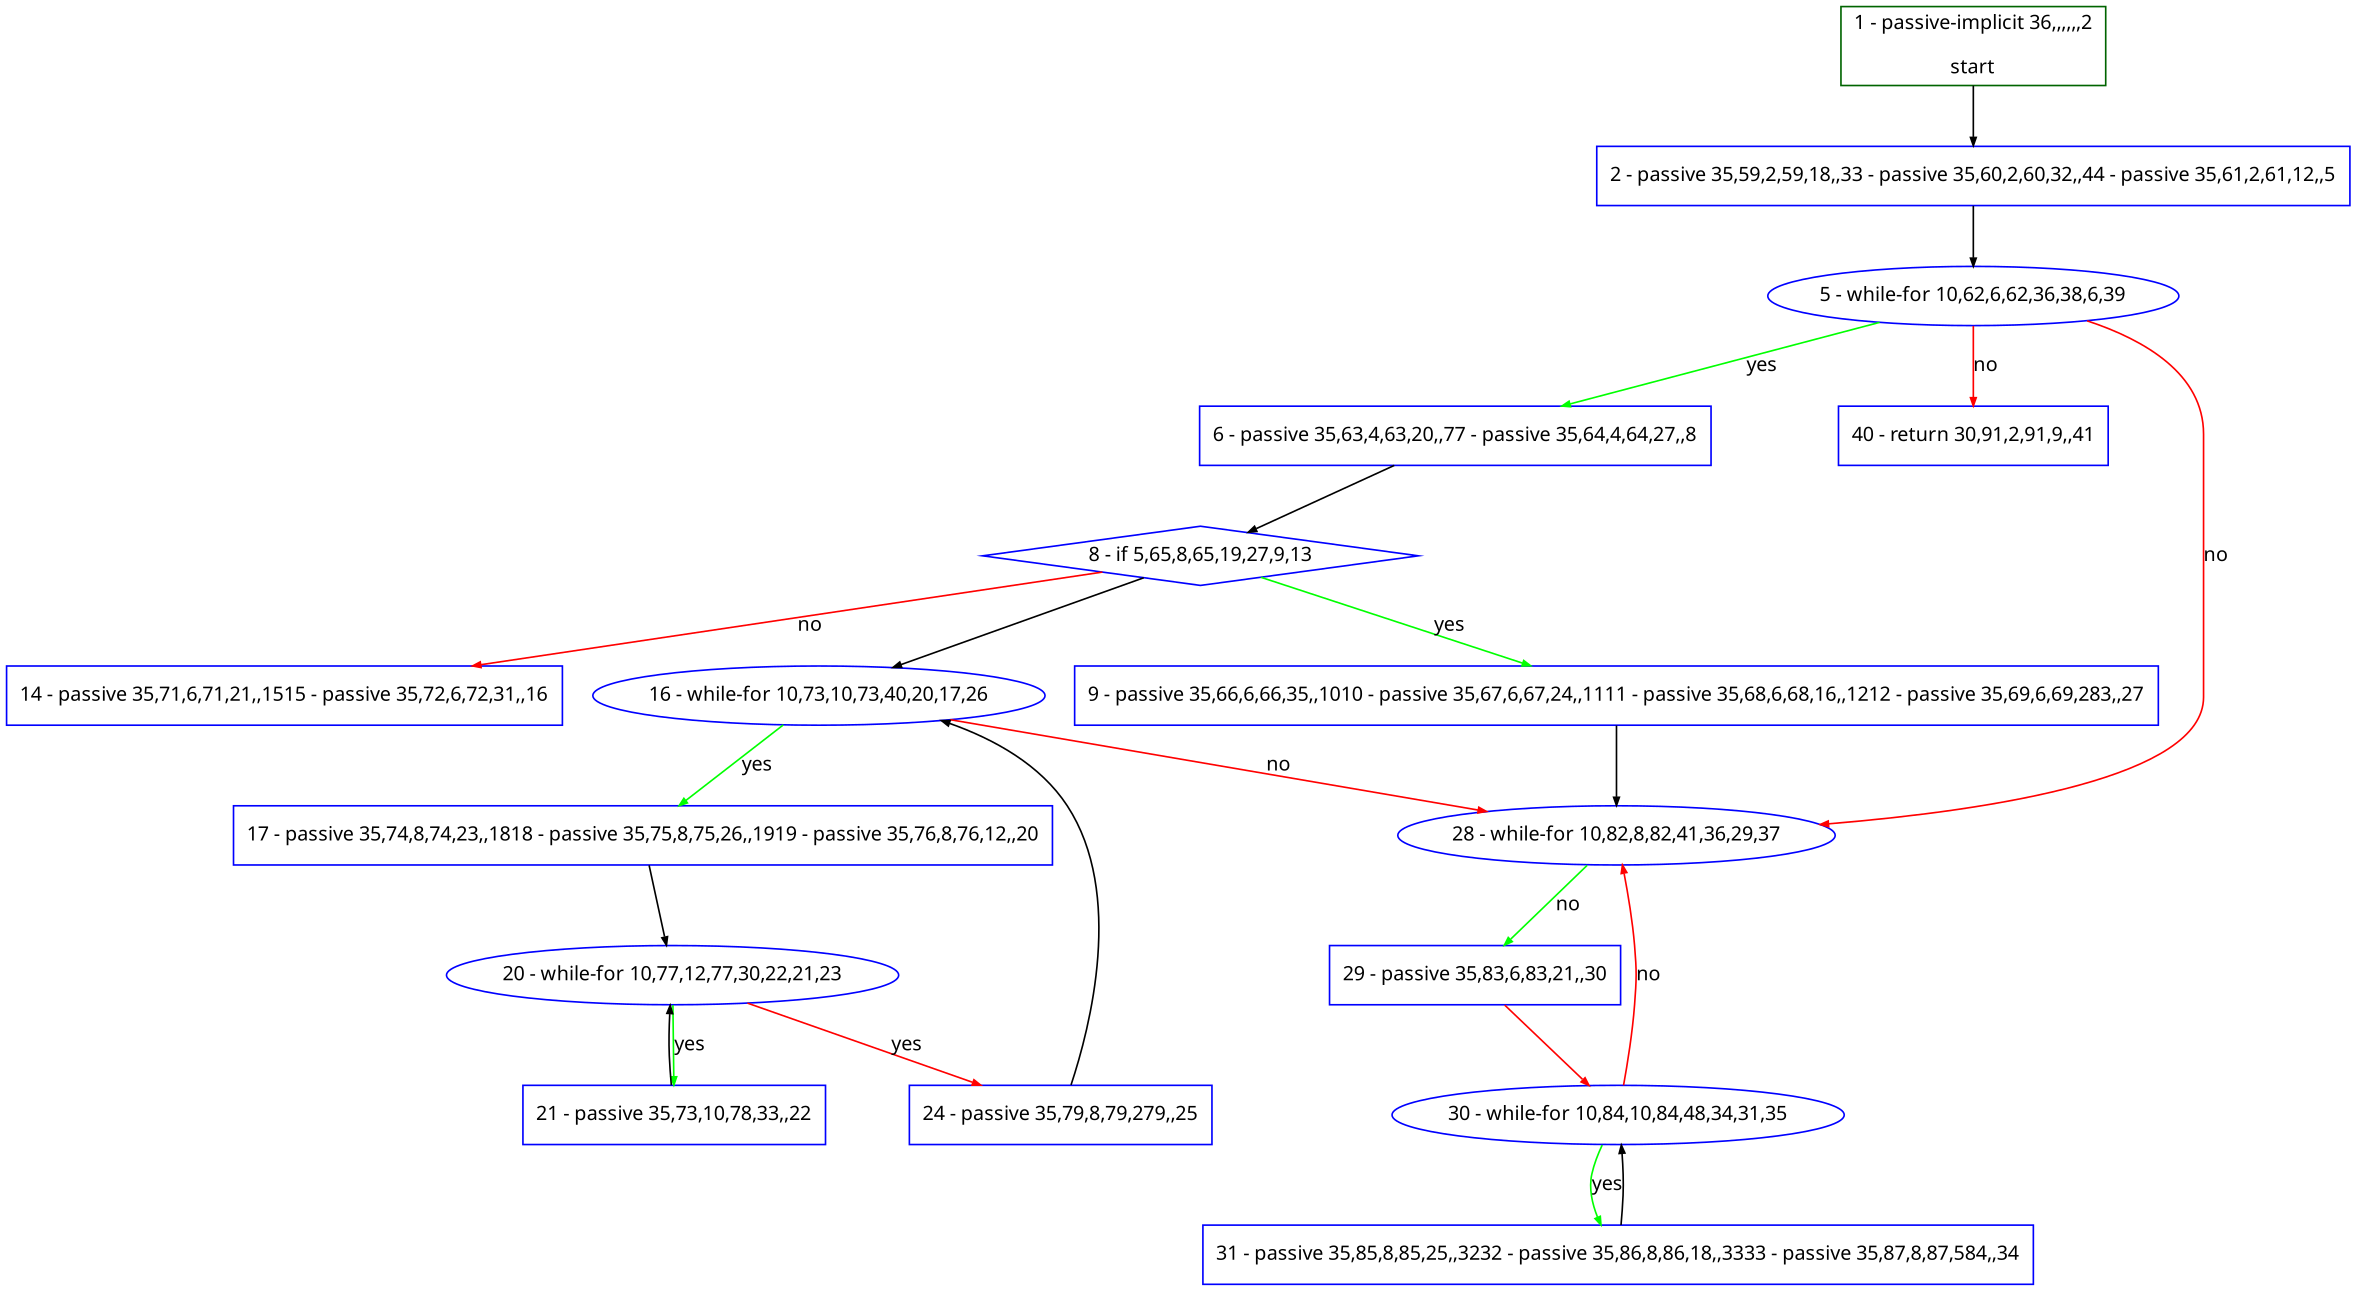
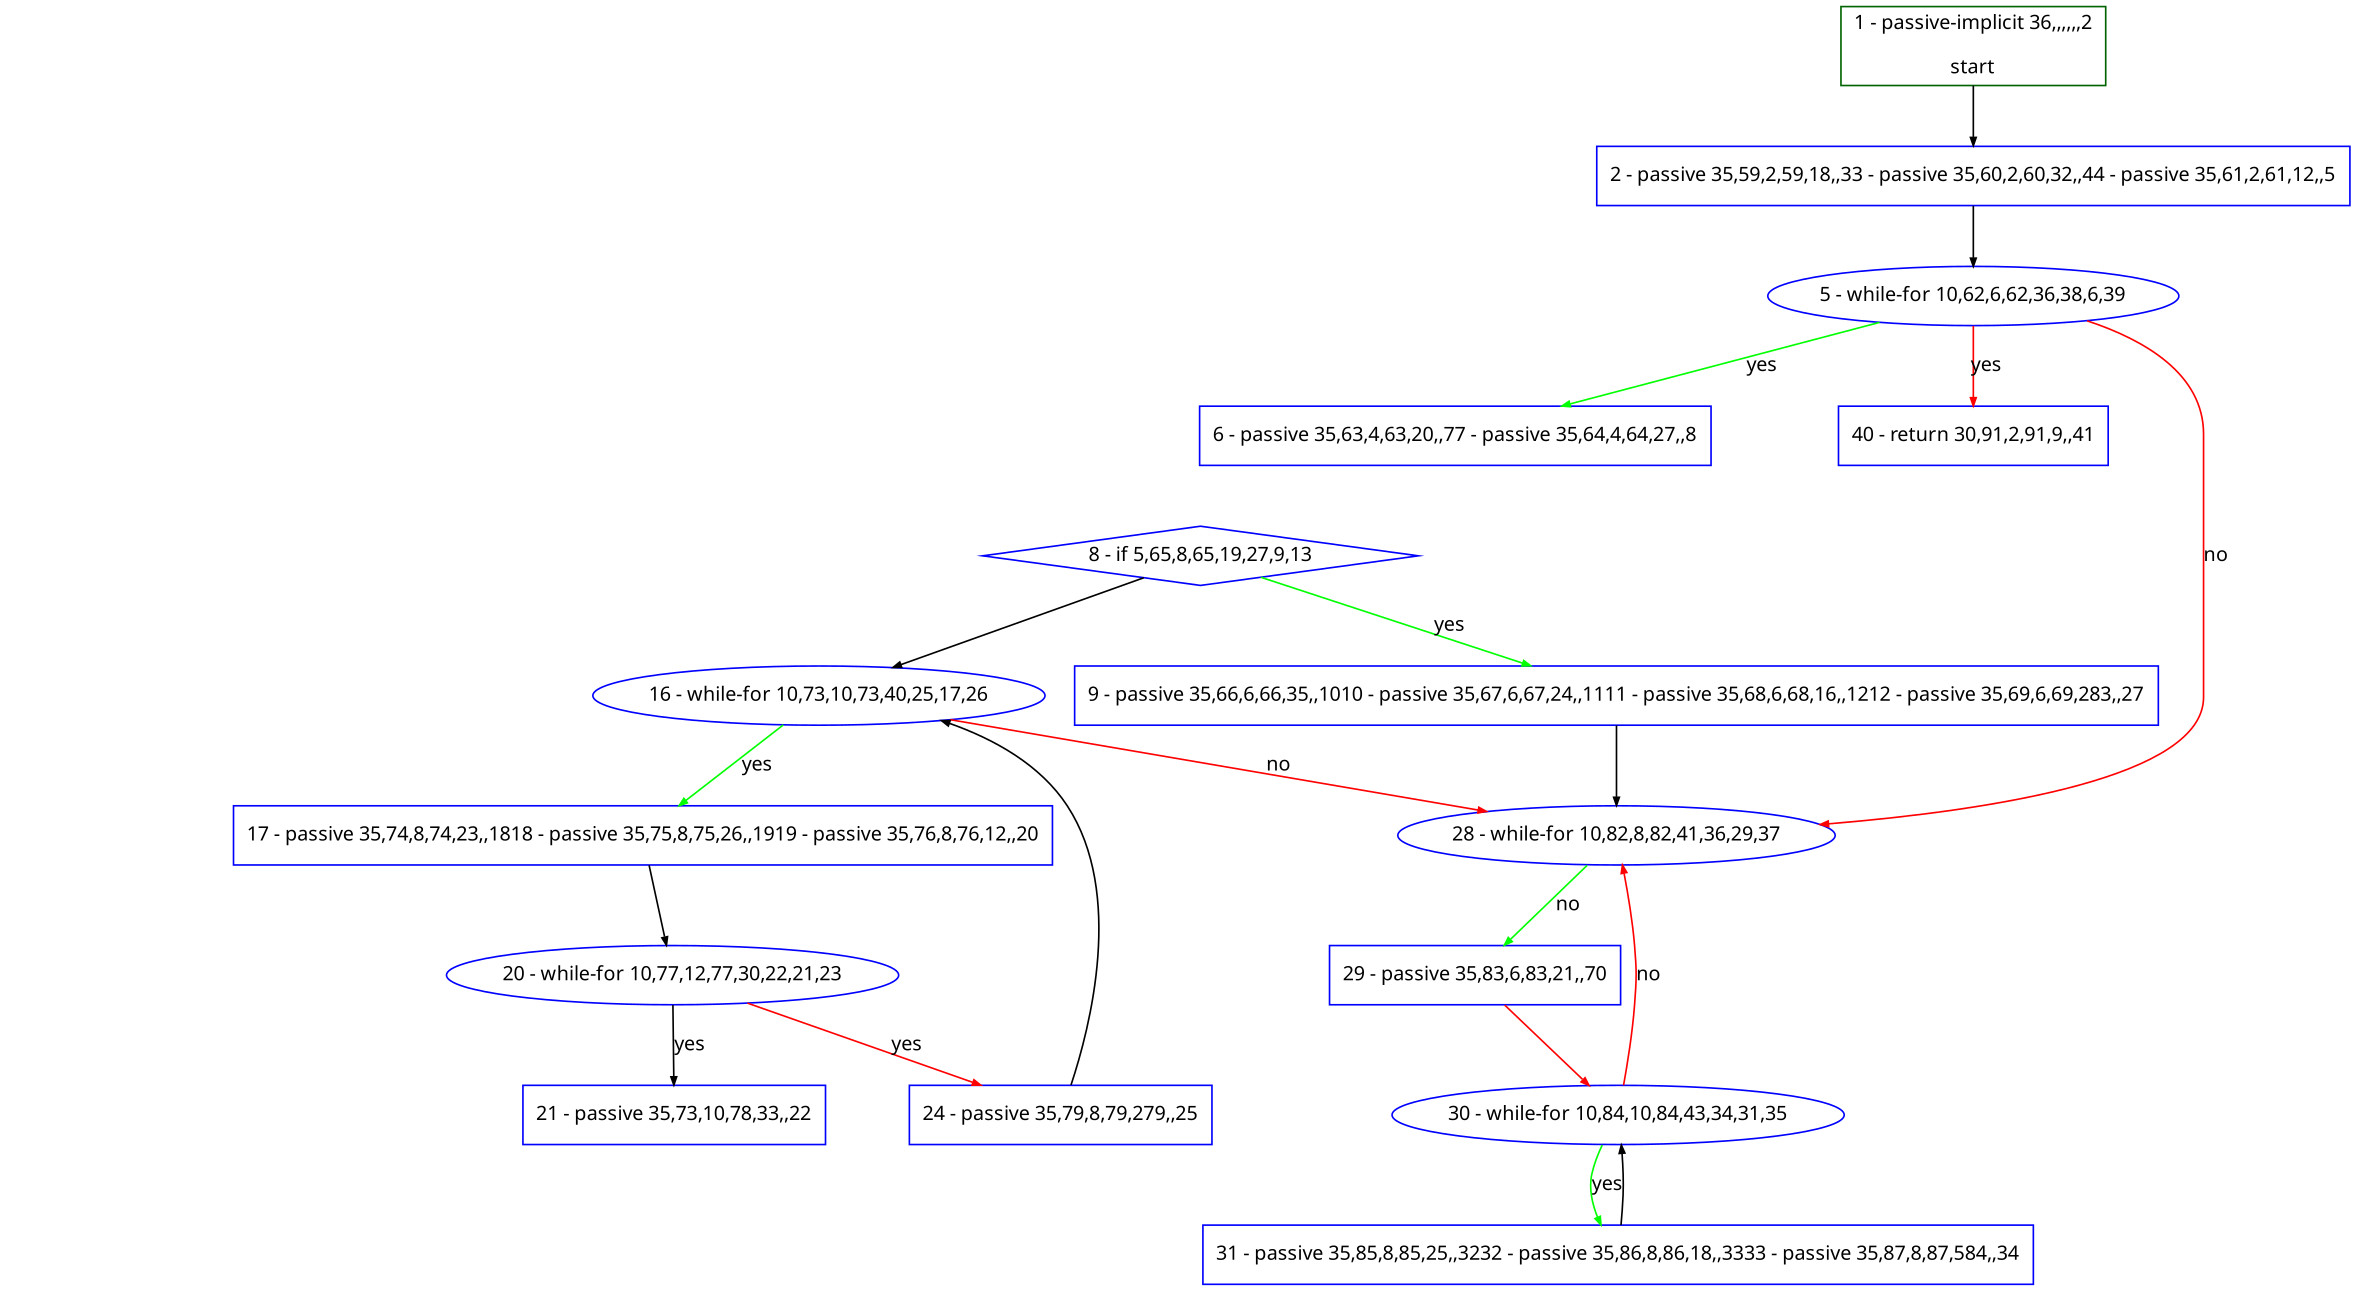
  digraph {
    bgcolor=white
    compound=true
    fillcolor="#FFFFCC"
    fontname="Noto Sans"
    fontsize=12
    pack=true
    packmode=clust
    style="rounded,filled"
    node [color="#0000ff" compound=true fillcolor="#ffffff" fixedsize=false fontname="Noto Sans" fontsize=12 node_initialized=no shape=box style=filled]
    edge [arrowhead=normal arrowsize=0.5 arrowtail=none color="#000000" compound=true dir=forward fontcolor=black fontname="Noto Sans" fontsize=12]
    n1 [label="2 - passive 35,59,2,59,18,,33 - passive 35,60,2,60,32,,44 - passive 35,61,2,61,12,,5"]
    n2 [label="5 - while-for 10,62,6,62,36,38,6,39" shape=oval]
    n3 [label="6 - passive 35,63,4,63,20,,77 - passive 35,64,4,64,27,,8"]
    n4 [label="40 - return 30,91,2,91,9,,41"]
    n5 [label="28 - while-for 10,82,8,82,41,36,29,37" shape=oval]
    n6 [color="#006400" label="1 - passive-implicit 36,,,,,,2\n\nstart"]
    n7 [label="8 - if 5,65,8,65,19,27,9,13" shape=diamond]
    n8 [label="9 - passive 35,66,6,66,35,,1010 - passive 35,67,6,67,24,,1111 - passive 35,68,6,68,16,,1212 - passive 35,69,6,69,283,,27"]
-   n9 [label="14 - passive 35,71,6,71,21,,1515 - passive 35,72,6,72,31,,16"]
-   n10 [label="16 - while-for 10,73,10,73,40,20,17,26" shape=oval]
-   n11 [label="29 - passive 35,83,6,83,21,,30"]
+   n10 [label="16 - while-for 10,73,10,73,40,25,17,26" shape=oval]
+   n11 [label="29 - passive 35,83,6,83,21,,70"]
    n12 [label="17 - passive 35,74,8,74,23,,1818 - passive 35,75,8,75,26,,1919 - passive 35,76,8,76,12,,20"]
-   n13 [label="30 - while-for 10,84,10,84,48,34,31,35" shape=oval]
+   n13 [label="30 - while-for 10,84,10,84,43,34,31,35" shape=oval]
    n14 [label="20 - while-for 10,77,12,77,30,22,21,23" shape=oval]
    n15 [label="21 - passive 35,73,10,78,33,,22"]
    n16 [label="24 - passive 35,79,8,79,279,,25"]
    n17 [label="31 - passive 35,85,8,85,25,,3232 - passive 35,86,8,86,18,,3333 - passive 35,87,8,87,584,,34"]
    n1 -> n2
    n2 -> n3 [color="#00ff00" label=yes]
-   n2 -> n4 [color="#ff0000" label=no]
+   n2 -> n4 [color="#ff0000" label=yes]
    n2 -> n5 [color="#ff0000" label=no]
-   n3 -> n7
    n5 -> n11 [color="#00ff00" label=no]
    n6 -> n1
    n7 -> n8 [color="#00ff00" label=yes]
-   n7 -> n9 [color="#ff0000" label=no]
    n7 -> n10
    n8 -> n5
    n10 -> n5 [color="#ff0000" label=no]
    n10 -> n12 [color="#00ff00" label=yes]
    n11 -> n13 [color="#ff0000"]
    n12 -> n14
    n13 -> n5 [color="#ff0000" label=no]
    n13 -> n17 [color="#00ff00" label=yes]
-   n14 -> n15 [color="#00ff00" label=yes]
+   n14 -> n15 [label=yes]
    n14 -> n16 [color="#ff0000" label=yes]
-   n15 -> n14
    n16 -> n10
    n17 -> n13
  }
